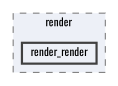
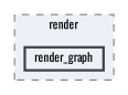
  digraph {
    compound=true
    fontname=Oswald
-   n1 [color=grey25 fillcolor="#edf0f7" fontname=Oswald fontsize=10 height=0.2 label=render_render shape=box style="filled,bold" width=0.4]
+   n1 [color=grey25 fillcolor="#edf0f7" fontname=Oswald fontsize=10 height=0.2 label=render_graph shape=box style="filled,bold" width=0.4]
    subgraph cluster_1 {
      bgcolor="#edf0f7"
      fontsize=10
      label=render
      pencolor=grey50
      style="filled,dashed"
      n1
    }
  }
